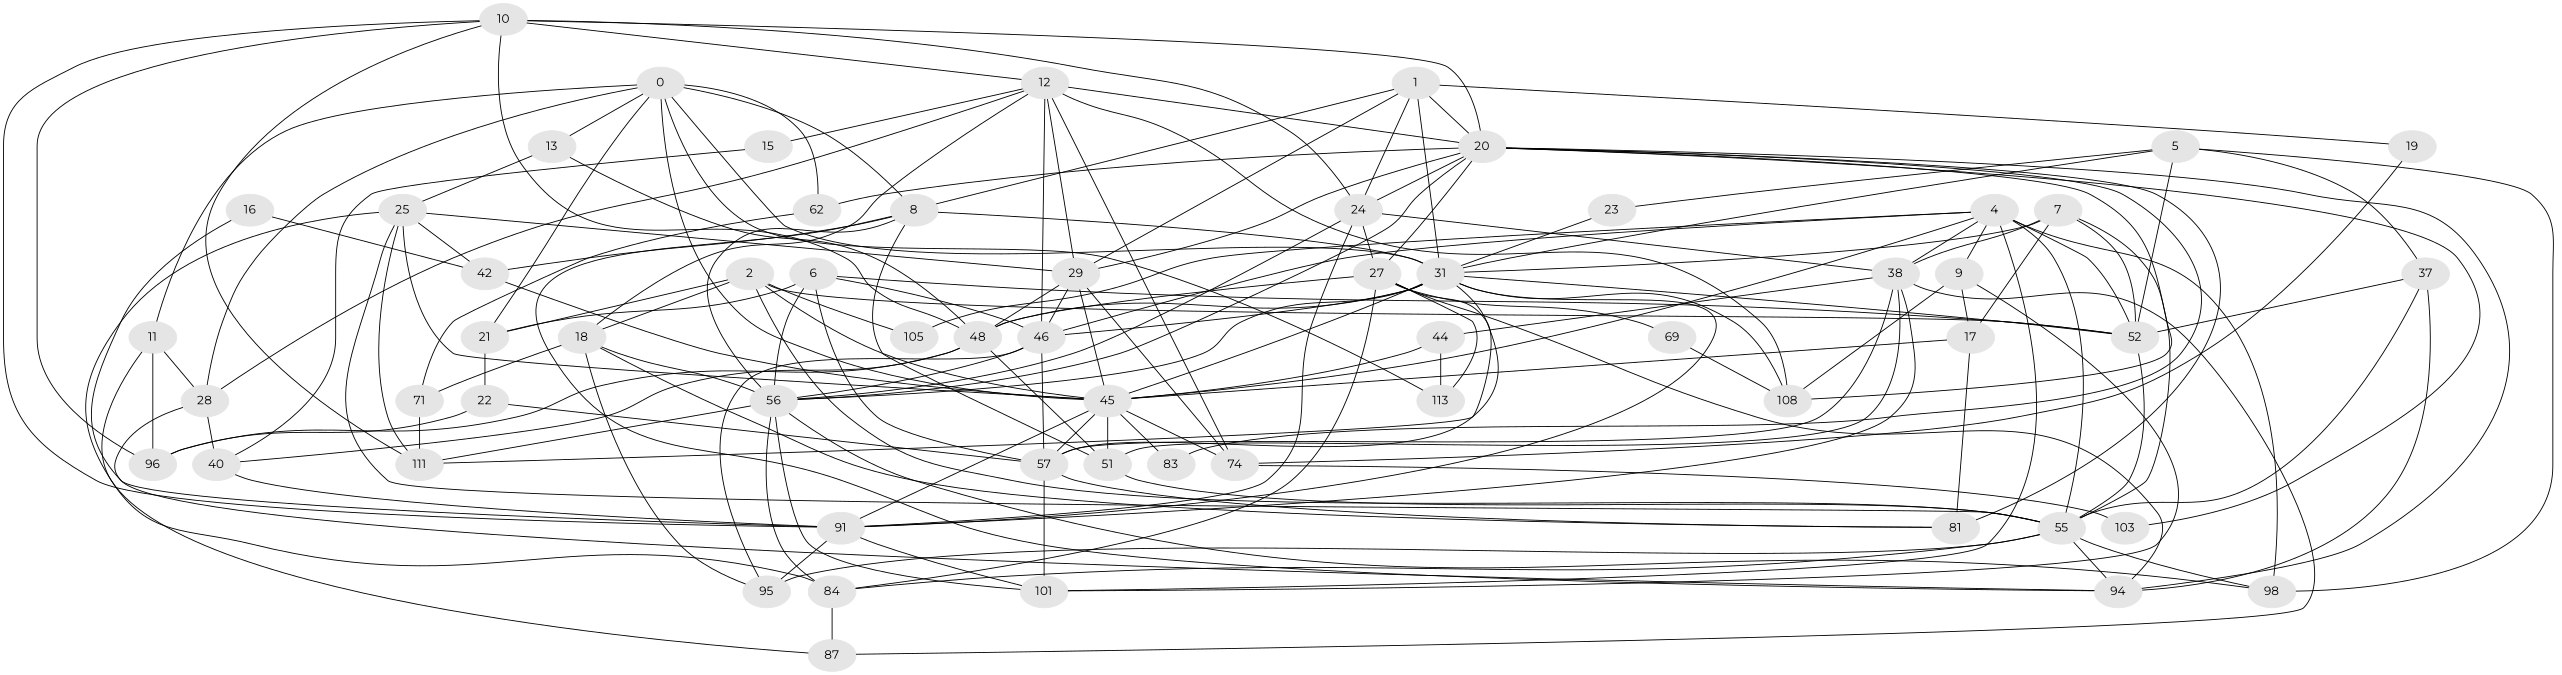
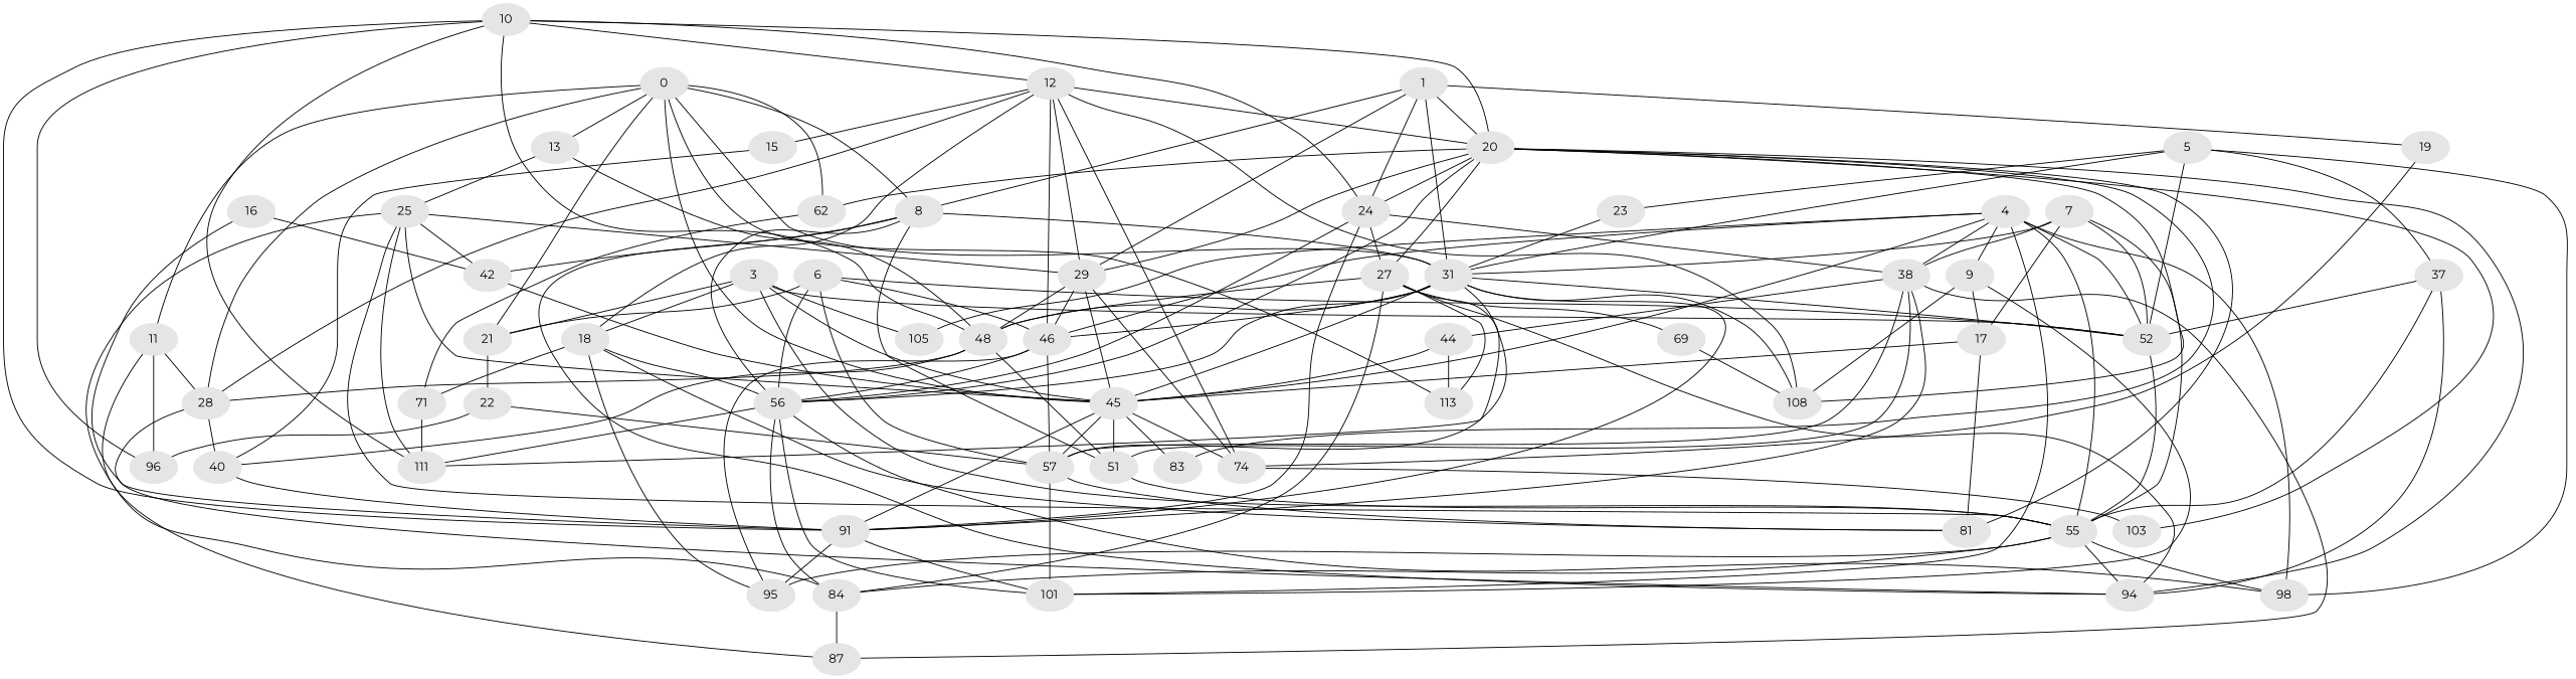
  graph {
    fontname=Montserrat
    node [color=gray90 fontname=Montserrat style=filled]
    edge [fontname=Montserrat]
    1 [super="+89"]
    8 [super="+118+14"]
    19
    20 [super="+43+26"]
    24 [super="+77+34"]
    29 [super="+33"]
    31 [super="+47+36"]
    56 [super="+92+106"]
    42 [super="+68"]
    51 [super="+64"]
    94 [super="+116"]
    74 [super="+114"]
    62
    108
    81
    27 [super="+67+88+70"]
    83
    103
    38 [super="+121"]
    91 [super="+119"]
    45 [super="+53"]
    46 [super="+75"]
    48 [super="+54+100"]
    52 [super="+80+107"]
    111
-   2 [super="+115"]
+   2 [super="+115" label=3]
    18 [super="+104"]
    21
    55 [super="+78+97"]
    105
    71
    95
    22 [super="+49"]
    57 [super="+112+66"]
    98
    84 [super="+85"]
    n37 [label=0 super="+32"]
    11 [super="+61"]
    13 [super="+86"]
    28 [super="+79"]
    113
    96
    87
    25 [super="+59"]
    40 [super="+41"]
    4 [super="+69+35+30"]
    9 [super="+58"]
    101
    17 [super="+93"]
    44
    5 [super="+65"]
    23
    37
    6 [super="+99"]
    7 [super="+117"]
    10 [super="+39"]
    12 [super="+110+90"]
    15
    16
    n60 [label=69]
    1 -- 8
    1 -- 19
    1 -- 20
    1 -- 24
    1 -- 29
    1 -- 31
    8 -- 31
    8 -- 56
    8 -- 42
    8 -- 51
    8 -- 94
    19 -- 74
    20 -- 24
    20 -- 29
    20 -- 56
    20 -- 94
    20 -- 62
    20 -- 108
    20 -- 81
    20 -- 27
    20 -- 83
    20 -- 103
    24 -- 56
    24 -- 27
    24 -- 38
    24 -- 91
    29 -- 74 [weight=2]
    29 -- 45
    29 -- 46
    29 -- 48
    31 -- 56
    31 -- 108
    31 -- 91
    31 -- 45 [weight=2]
    31 -- 46
    31 -- 48
    31 -- 52
    31 -- 111
    56 -- 111
    56 -- 98
    56 -- 84
    56 -- 101
    42 -- 45
    51 -- 55
    74 -- 103
    62 -- 71
    27 -- 94
    27 -- 48
    27 -- 57
    27 -- 84
    27 -- 113
    27 -- n60
    38 -- 51
    38 -- 91
    38 -- 57
    38 -- 87
    38 -- 44
    91 -- 95
    91 -- 101
    45 -- 51
    45 -- 74
    45 -- 83
    45 -- 91 [weight=2]
    45 -- 57 [weight=2]
    46 -- 56
    46 -- 95
    46 -- 57
    48 -- 51
-   48 -- 96
+   48 -- 28
    52 -- 55
    2 -- 45
    2 -- 52
    2 -- 18
    2 -- 21
    2 -- 55
    2 -- 105
    18 -- 56
    18 -- 81
    18 -- 71
    18 -- 95
    21 -- 22
    55 -- 94
    55 -- 95
    55 -- 98
    55 -- 84
    71 -- 111
    22 -- 57
    22 -- 96
    57 -- 81
    57 -- 101
    84 -- 87
    n37 -- 8
    n37 -- 31 [weight=2]
    n37 -- 62
    n37 -- 45
    n37 -- 21
    n37 -- 11
    n37 -- 13
    n37 -- 28
    n37 -- 113
    11 -- 28
    11 -- 96
    11 -- 87
    13 -- 48
    13 -- 25
    28 -- 94
    28 -- 40
    25 -- 29
    25 -- 42
    25 -- 45
    25 -- 111
    25 -- 55
    25 -- 84
    40 -- 91
    40 -- 48
    4 -- 38
    4 -- 45
    4 -- 46
    4 -- 52 [weight=2]
    4 -- 55 [weight=2]
    4 -- 105
    4 -- 98
    4 -- 9
    4 -- 101
    9 -- 108
    9 -- 101
    9 -- 17
    17 -- 81 [weight=2]
    17 -- 45
    44 -- 45
    44 -- 113
    5 -- 31
    5 -- 52
    5 -- 98
    5 -- 23
    5 -- 37
    23 -- 31
    37 -- 94
    37 -- 52
    37 -- 55
    6 -- 56
    6 -- 46
    6 -- 52
    6 -- 21
    6 -- 57
    7 -- 31
    7 -- 38
    7 -- 52
    7 -- 55
    7 -- 17
    10 -- 20
    10 -- 24
    10 -- 91
    10 -- 48
    10 -- 111
    10 -- 96
    10 -- 12
    12 -- 20
    12 -- 29
    12 -- 74
    12 -- 108 [weight=2]
    12 -- 46
    12 -- 18
    12 -- 28
    12 -- 15
    15 -- 40
    16 -- 42
    16 -- 91
    n60 -- 108
  }
